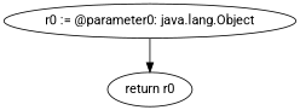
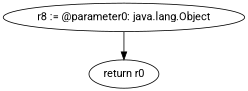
  digraph {
    fontname=Roboto
    node [fontname=Roboto]
-   "r0 := @parameter0: java.lang.Object"
+   "r0 := @parameter0: java.lang.Object" [label="r8 := @parameter0: java.lang.Object"]
    "return r0"
    "r0 := @parameter0: java.lang.Object" -> "return r0" [fontname=Roboto]
  }
